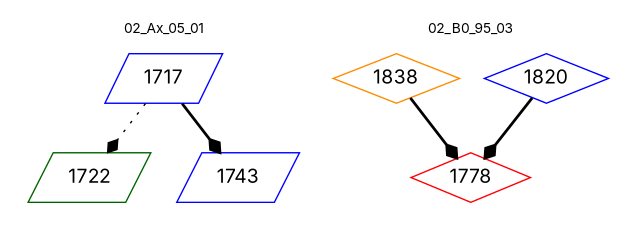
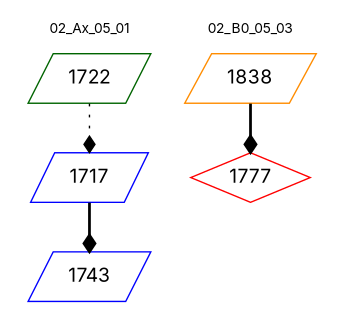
  digraph {
    fontname=Inter
    node [color=blue fontname=Inter shape=parallelogram]
    edge [arrowhead=diamond color=black fontname=Inter style=bold]
    n1 [color=darkgreen label=1722]
    n2 [label=1717]
    n3 [label=1743]
-   n4 [label=1820 shape=diamond]
-   n5 [color=red label=1778 shape=diamond]
-   n6 [color=darkorange label=1838 shape=diamond]
+   n5 [color=red label=1777 shape=diamond]
+   n6 [color=darkorange label=1838]
    subgraph cluster_1 {
      color=white
      fontsize=10
      label="02_Ax_05_01"
      n1
      n2
      n3
    }
    subgraph cluster_2 {
      color=white
      fontsize=10
-     label="02_B0_95_03"
-     n4
+     label="02_B0_05_03"
      n5
      n6
    }
-   n2 -> n1 [style=dotted]
+   n1 -> n2 [style=dotted]
    n2 -> n3
-   n4 -> n5
    n6 -> n5
  }
